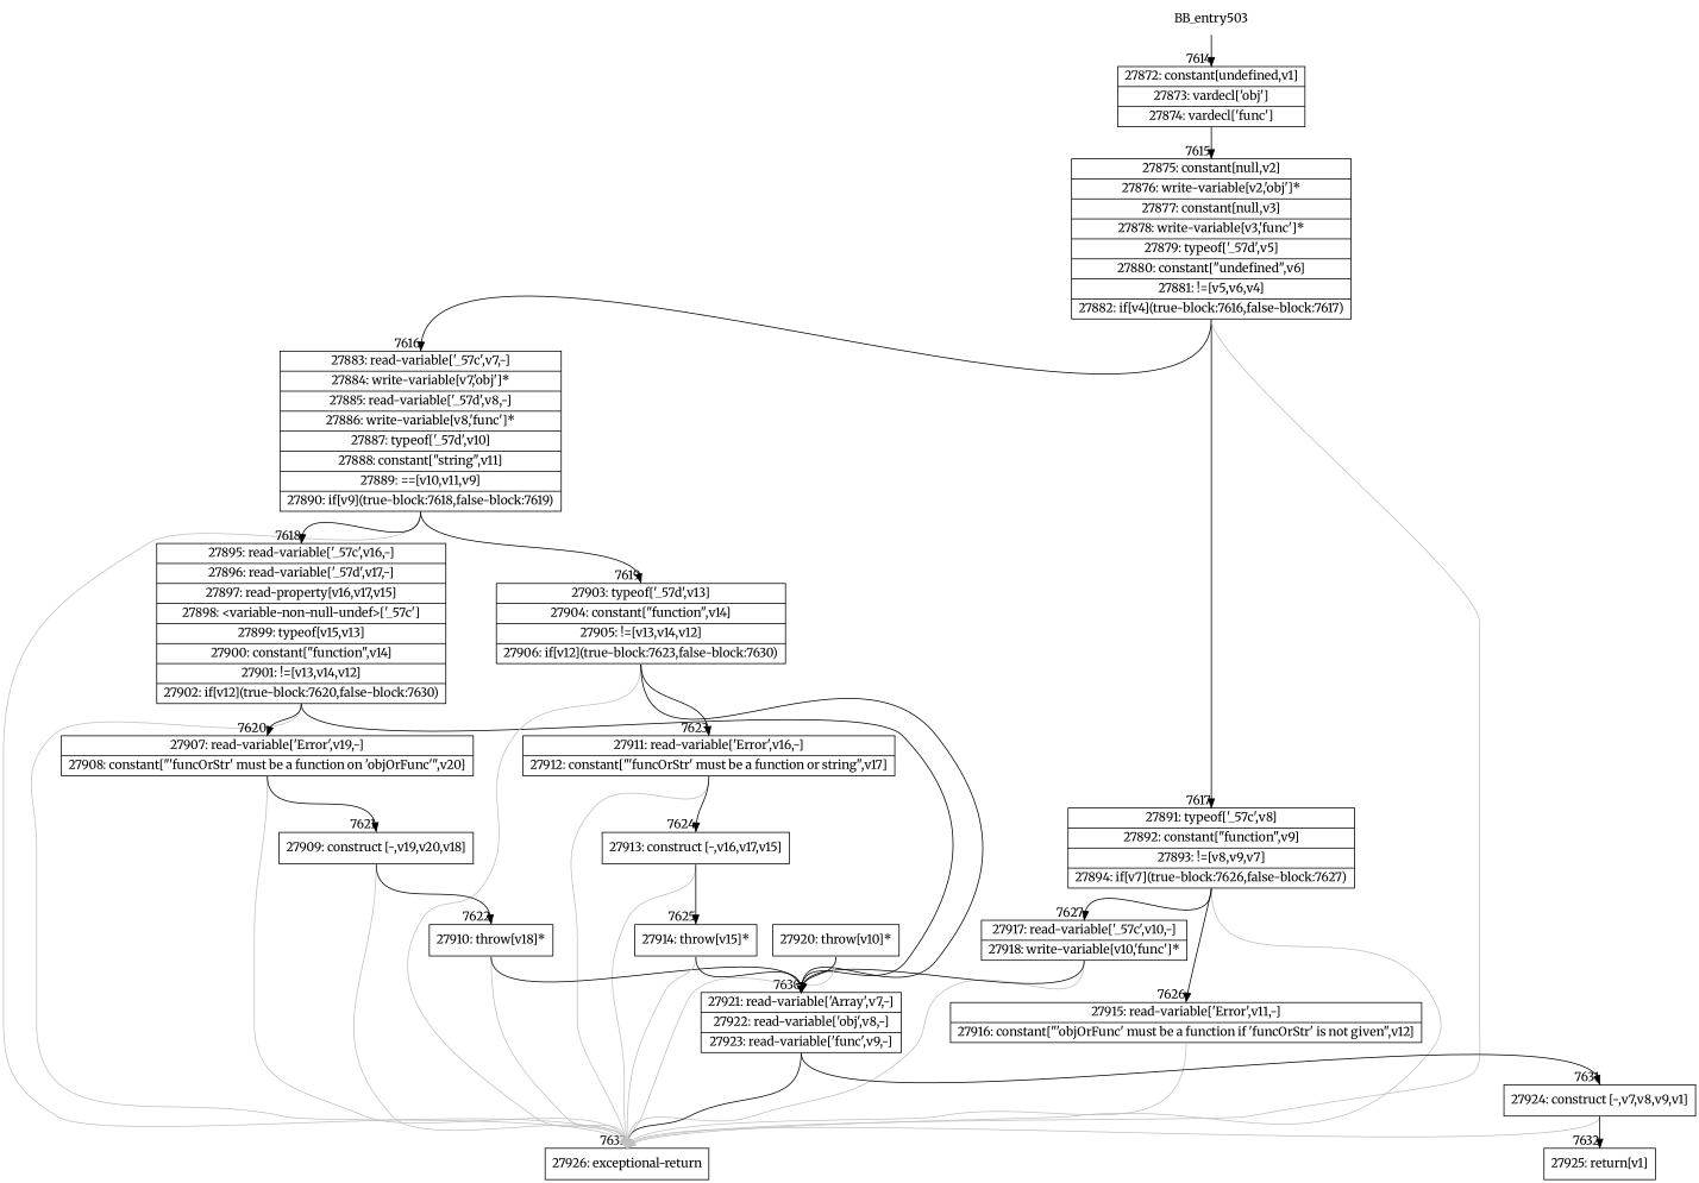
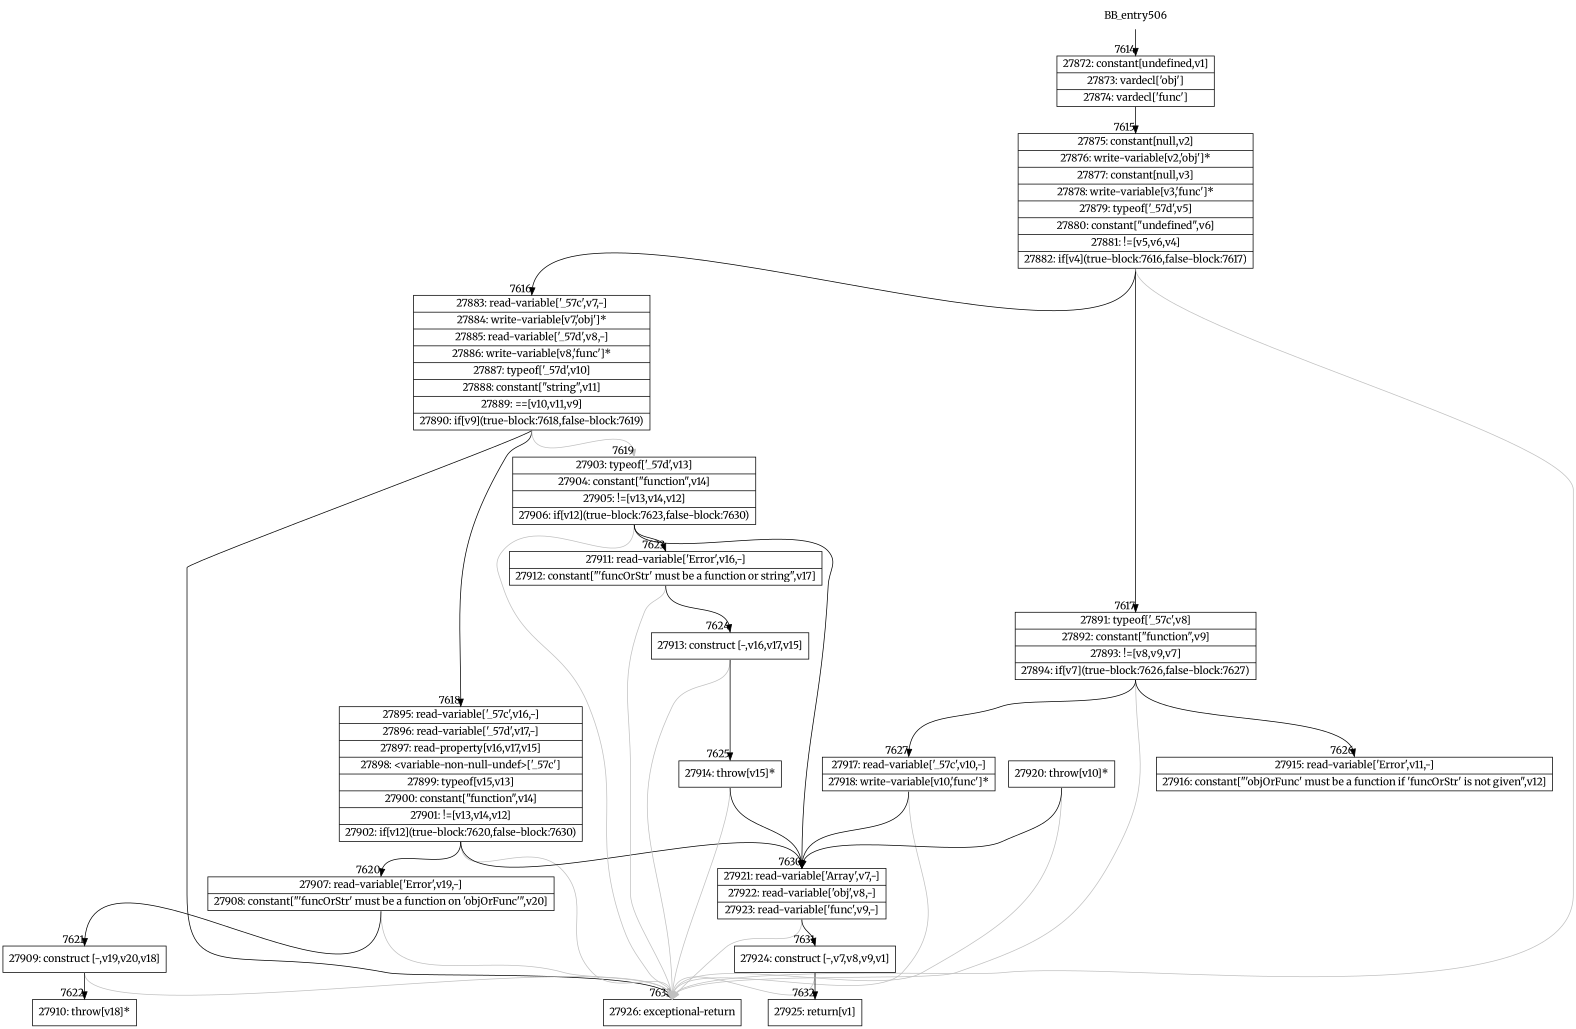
  digraph {
    fontname=Merriweather
    rankdir=TD
    node [fontname=Merriweather shape=record]
    edge [fontname=Merriweather headport=n tailport=s]
-   BB_entry506 [shape=none label=BB_entry503]
+   BB_entry506 [shape=none]
    n2 [label="{27872: constant[undefined,v1]|27873: vardecl['obj']|27874: vardecl['func']}"]
    n3 [label="{27875: constant[null,v2]|27876: write-variable[v2,'obj']*|27877: constant[null,v3]|27878: write-variable[v3,'func']*|27879: typeof['_57d',v5]|27880: constant[\"undefined\",v6]|27881: !=[v5,v6,v4]|27882: if[v4](true-block:7616,false-block:7617)}"]
    n4 [label="{27883: read-variable['_57c',v7,-]|27884: write-variable[v7,'obj']*|27885: read-variable['_57d',v8,-]|27886: write-variable[v8,'func']*|27887: typeof['_57d',v10]|27888: constant[\"string\",v11]|27889: ==[v10,v11,v9]|27890: if[v9](true-block:7618,false-block:7619)}"]
    n5 [label="{27891: typeof['_57c',v8]|27892: constant[\"function\",v9]|27893: !=[v8,v9,v7]|27894: if[v7](true-block:7626,false-block:7627)}"]
    n6 [label="{27926: exceptional-return}"]
    n7 [label="{27895: read-variable['_57c',v16,-]|27896: read-variable['_57d',v17,-]|27897: read-property[v16,v17,v15]|27898: \<variable-non-null-undef\>['_57c']|27899: typeof[v15,v13]|27900: constant[\"function\",v14]|27901: !=[v13,v14,v12]|27902: if[v12](true-block:7620,false-block:7630)}"]
    n8 [label="{27903: typeof['_57d',v13]|27904: constant[\"function\",v14]|27905: !=[v13,v14,v12]|27906: if[v12](true-block:7623,false-block:7630)}"]
    n9 [label="{27915: read-variable['Error',v11,-]|27916: constant[\"'objOrFunc' must be a function if 'funcOrStr' is not given\",v12]}"]
    n10 [label="{27917: read-variable['_57c',v10,-]|27918: write-variable[v10,'func']*}"]
    n11 [label="{27907: read-variable['Error',v19,-]|27908: constant[\"'funcOrStr' must be a function on 'objOrFunc'\",v20]}"]
    n12 [label="{27921: read-variable['Array',v7,-]|27922: read-variable['obj',v8,-]|27923: read-variable['func',v9,-]}"]
    n13 [label="{27911: read-variable['Error',v16,-]|27912: constant[\"'funcOrStr' must be a function or string\",v17]}"]
    n14 [label="{27909: construct [-,v19,v20,v18]}"]
    n15 [label="{27924: construct [-,v7,v8,v9,v1]}"]
    n16 [label="{27913: construct [-,v16,v17,v15]}"]
    n17 [label="{27910: throw[v18]*}"]
    n18 [label="{27925: return[v1]}"]
    n19 [label="{27914: throw[v15]*}"]
    n20 [label="{27920: throw[v10]*}"]
    BB_entry506 -> n2 [headlabel="    7614"]
    n2 -> n3 [headlabel="      7615"]
    n3 -> n4 [headlabel="      7616"]
    n3 -> n5 [headlabel="      7617"]
    n3 -> n6 [color=gray headlabel="      7633"]
-   n4 -> n6 [color=gray]
+   n4 -> n6 [color=black]
    n4 -> n7 [headlabel="      7618"]
-   n4 -> n8 [headlabel="      7619"]
+   n4 -> n8 [headlabel="      7619" color=gray]
    n5 -> n6 [color=gray]
    n5 -> n9 [headlabel="      7626"]
    n5 -> n10 [headlabel="      7627"]
    n7 -> n6 [color=gray]
    n7 -> n11 [headlabel="      7620"]
    n7 -> n12 [headlabel="      7630"]
    n8 -> n6 [color=gray]
    n8 -> n12
    n8 -> n13 [headlabel="      7623"]
-   n9 -> n6 [color=gray]
    n10 -> n6 [color=gray]
    n10 -> n12
    n11 -> n6 [color=gray]
    n11 -> n14 [headlabel="      7621"]
-   n12 -> n6 [color=black]
+   n12 -> n6 [color=gray]
    n12 -> n15 [headlabel="      7631"]
    n13 -> n6 [color=gray]
    n13 -> n16 [headlabel="      7624"]
    n14 -> n6 [color=gray]
    n14 -> n17 [headlabel="      7622"]
    n15 -> n6 [color=gray]
    n15 -> n18 [headlabel="      7632"]
    n16 -> n6 [color=gray]
    n16 -> n19 [headlabel="      7625"]
-   n17 -> n6 [color=gray]
-   n17 -> n12
    n19 -> n6 [color=gray]
    n19 -> n12
    n20 -> n6 [color=gray]
    n20 -> n12
  }
